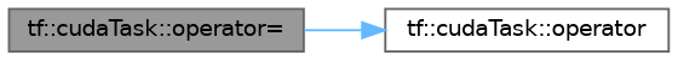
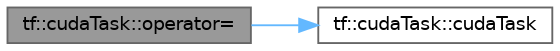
  digraph {
    rankdir=LR
    node [fontname=Helvetica fontsize=10 shape=box style=filled]
    n1 [color=gray40 fillcolor=grey60 fontcolor=black height=0.2 label="tf::cudaTask::operator=" width=0.4]
-   n2 [color=grey40 fillcolor=white height=0.2 label="tf::cudaTask::operator" width=0.4]
+   n2 [color=grey40 fillcolor=white height=0.2 label="tf::cudaTask::cudaTask" width=0.4]
    n1 -> n2 [color=steelblue1 fontname=Helvetica fontsize=10 labelfontname=Helvetica labelfontsize=10 style=solid]
  }
